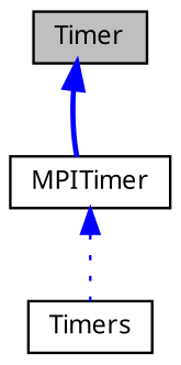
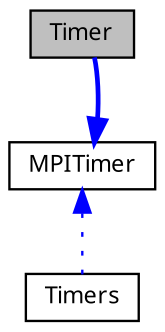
  digraph {
    fontname="Noto Sans"
    node [color=black fillcolor=white fontname="Noto Sans" fontsize=10 shape=record style=filled]
    edge [color=blue dir=back fontname="Noto Sans" fontsize=10 labelfontname=Helvetica labelfontsize=10]
    n1 [fillcolor=grey75 fontcolor=black height=0.2 label=Timer width=0.4]
    n2 [height=0.2 label=MPITimer width=0.4]
    n3 [height=0.2 label=Timers width=0.4]
-   n1 -> n2 [style=bold]
+   n2 -> n1 [style=bold]
    n2 -> n3 [style=dotted]
  }
